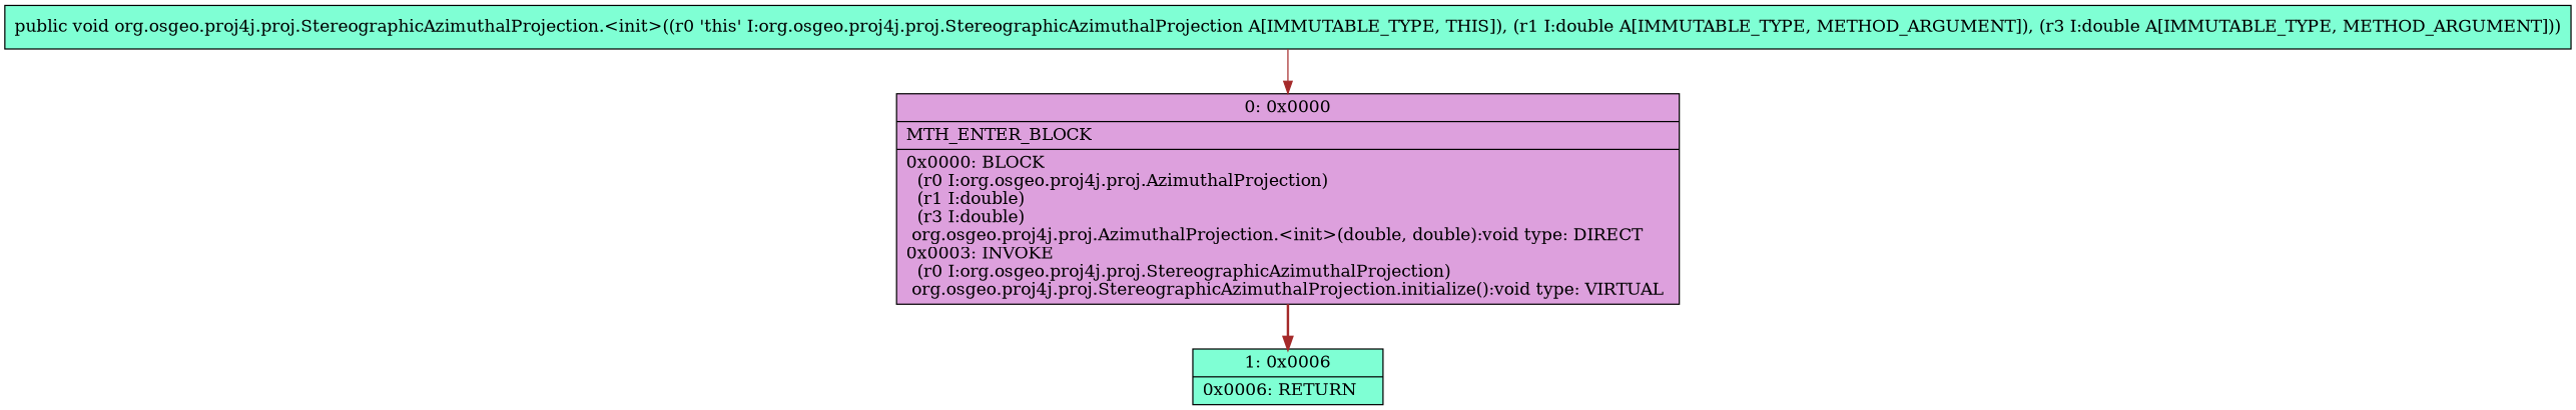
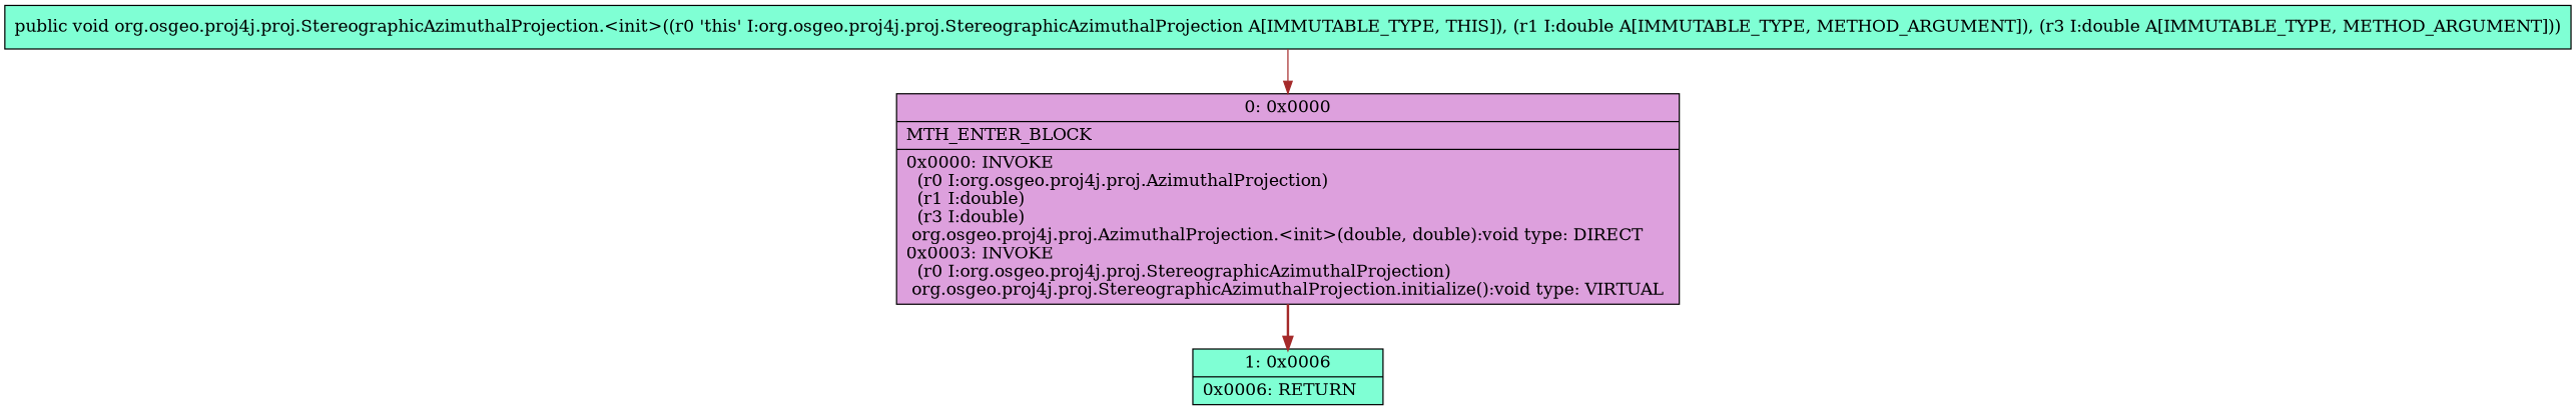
  digraph {
    node [shape=record style=filled fillcolor=aquamarine]
    edge [color=brown]
-   n1 [label="{0\:\ 0x0000|MTH_ENTER_BLOCK\l|0x0000: BLOCK  \l  (r0 I:org.osgeo.proj4j.proj.AzimuthalProjection)\l  (r1 I:double)\l  (r3 I:double)\l org.osgeo.proj4j.proj.AzimuthalProjection.\<init\>(double, double):void type: DIRECT \l0x0003: INVOKE  \l  (r0 I:org.osgeo.proj4j.proj.StereographicAzimuthalProjection)\l org.osgeo.proj4j.proj.StereographicAzimuthalProjection.initialize():void type: VIRTUAL \l}" fillcolor=plum]
+   n1 [label="{0\:\ 0x0000|MTH_ENTER_BLOCK\l|0x0000: INVOKE  \l  (r0 I:org.osgeo.proj4j.proj.AzimuthalProjection)\l  (r1 I:double)\l  (r3 I:double)\l org.osgeo.proj4j.proj.AzimuthalProjection.\<init\>(double, double):void type: DIRECT \l0x0003: INVOKE  \l  (r0 I:org.osgeo.proj4j.proj.StereographicAzimuthalProjection)\l org.osgeo.proj4j.proj.StereographicAzimuthalProjection.initialize():void type: VIRTUAL \l}" fillcolor=plum]
    n2 [label="{1\:\ 0x0006|0x0006: RETURN   \l}"]
    n3 [label="{public void org.osgeo.proj4j.proj.StereographicAzimuthalProjection.\<init\>((r0 'this' I:org.osgeo.proj4j.proj.StereographicAzimuthalProjection A[IMMUTABLE_TYPE, THIS]), (r1 I:double A[IMMUTABLE_TYPE, METHOD_ARGUMENT]), (r3 I:double A[IMMUTABLE_TYPE, METHOD_ARGUMENT])) }"]
    n1 -> n2 [style=bold]
    n3 -> n1 [style=solid]
  }
